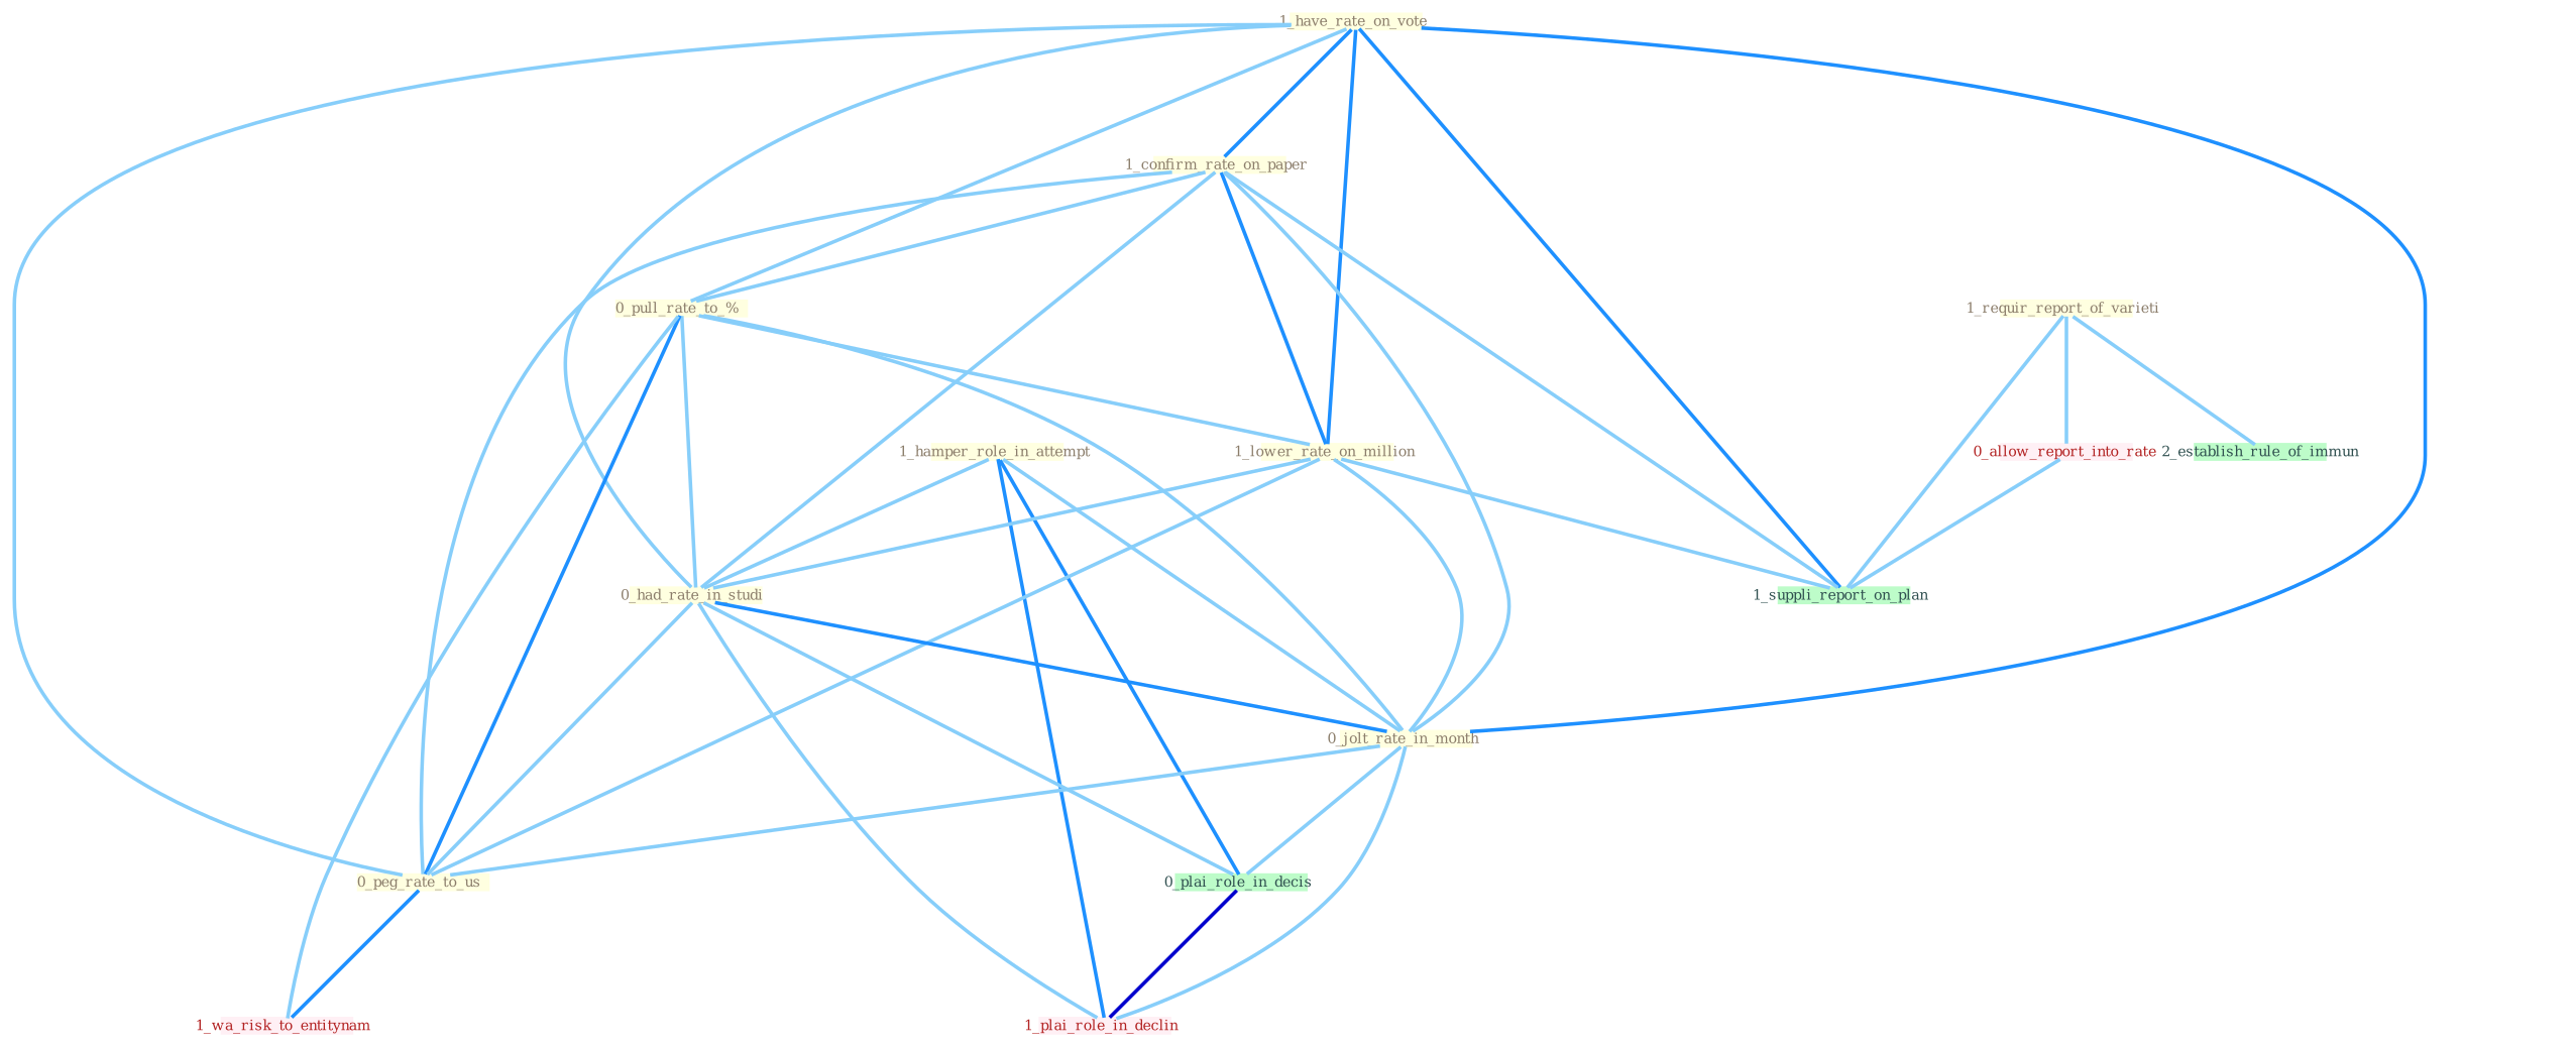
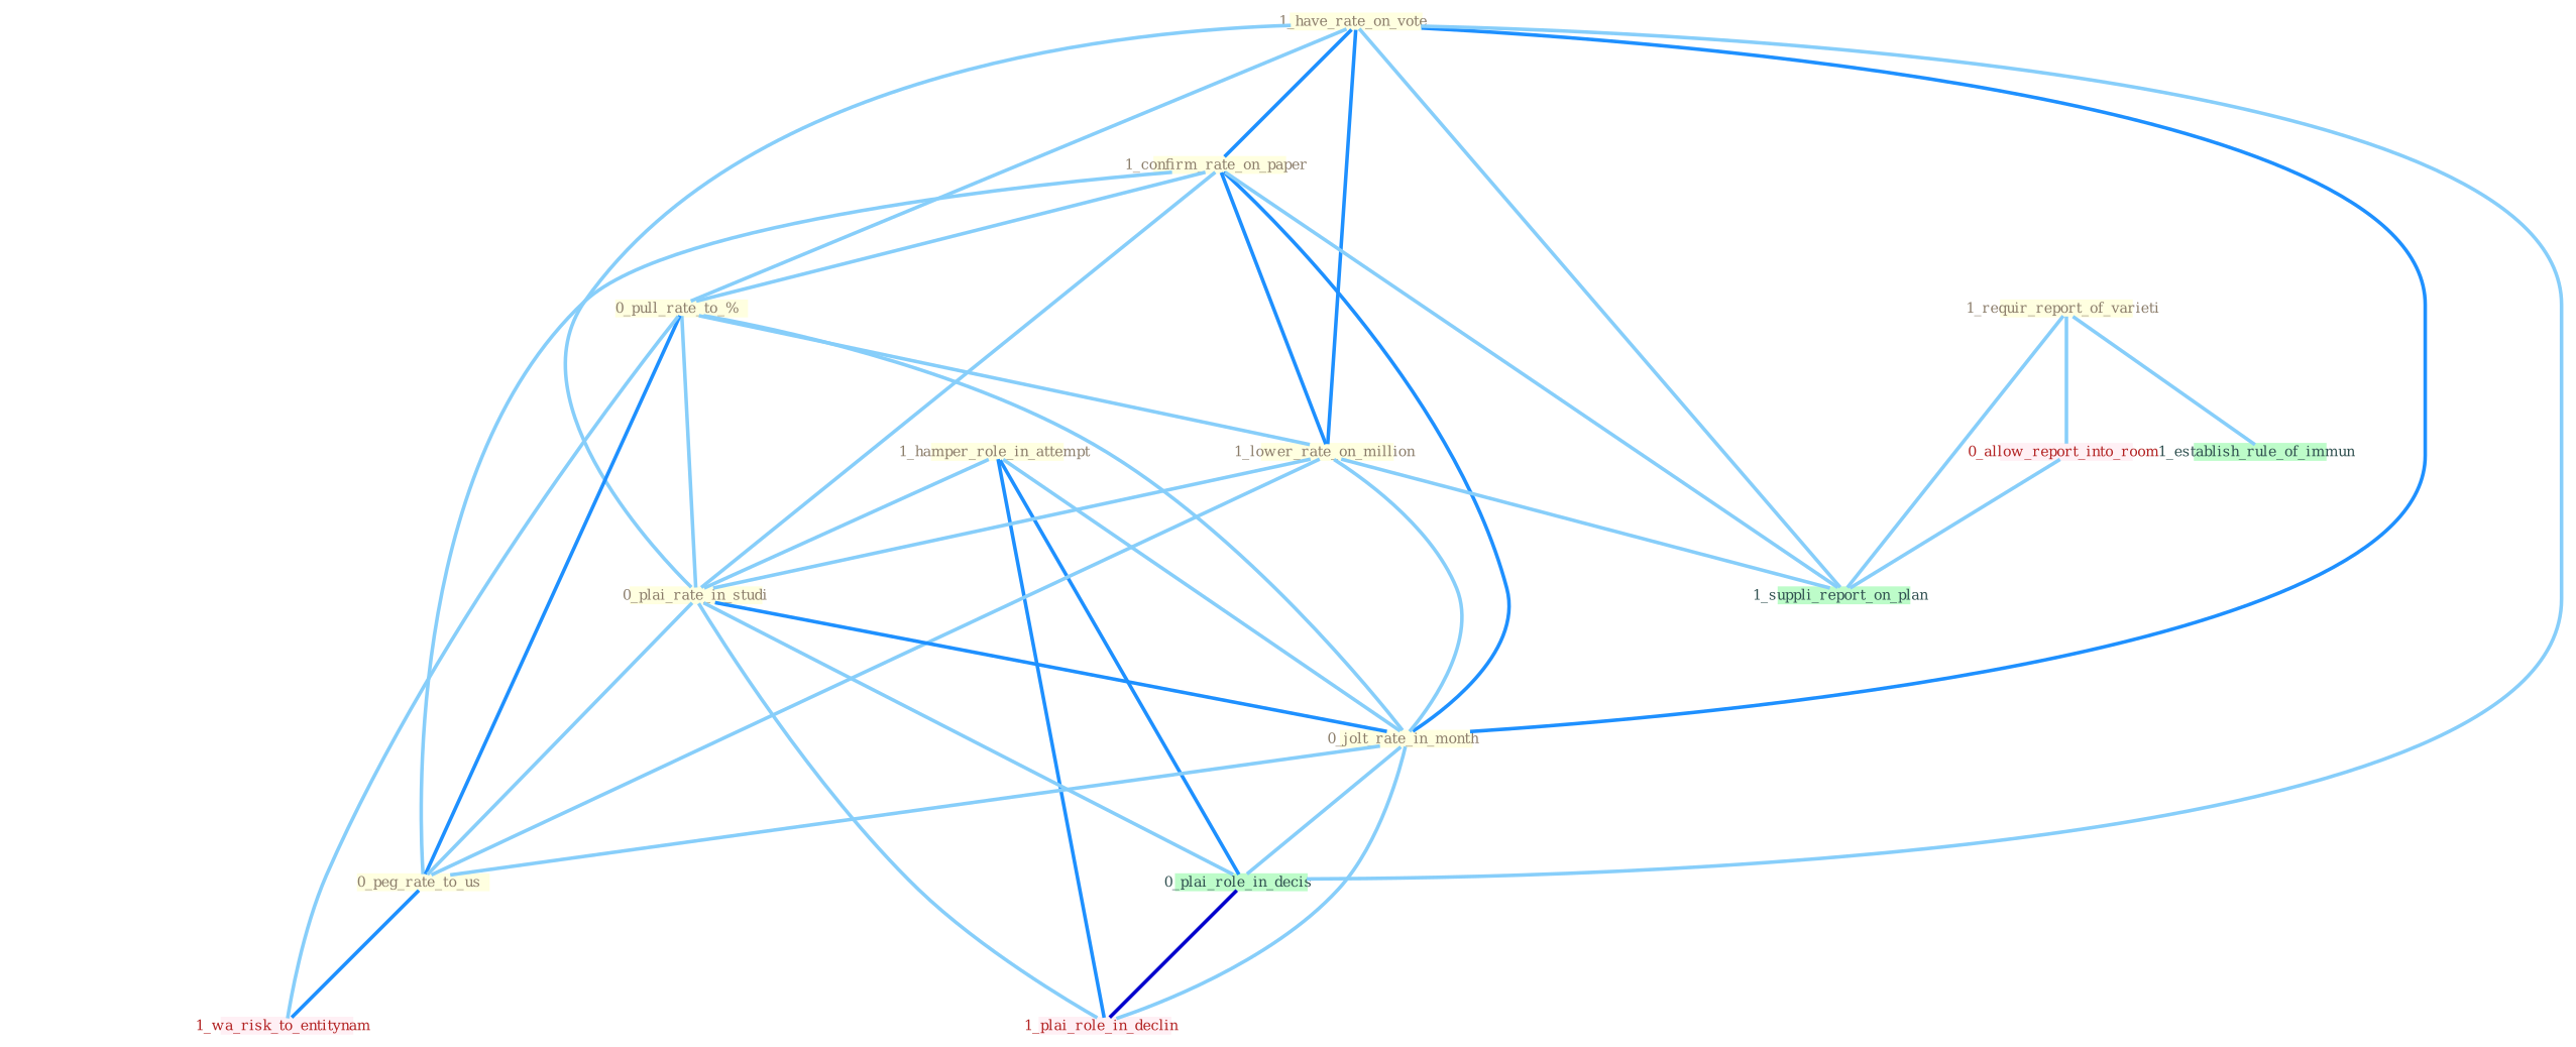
  graph {
    node [color="#ffffe0" fixedsize=true fontcolor="#8b7d6b" fontsize=4 shape=polygon style=filled]
    edge [color="#87cefa" w=1]
    "1_have_rate_on_vote " [height=.06 width=.5]
    "1_hamper_role_in_attempt " [height=.06 width=.5]
    "1_requir_report_of_varieti " [height=.06 width=.5]
    "1_confirm_rate_on_paper " [height=.06 width=.5]
    "0_pull_rate_to_% " [height=.06 width=.5]
    "1_lower_rate_on_million " [height=.06 width=.5]
-   "0_had_rate_in_studi " [height=.06 width=.5]
+   "0_had_rate_in_studi " [height=.06 width=.5 label="0_plai_rate_in_studi"]
    "0_jolt_rate_in_month " [height=.06 width=.5]
    "0_peg_rate_to_us " [height=.06 width=.5]
    "1_wa_risk_to_entitynam " [color="#fff0f5" fontcolor="#b22222" height=.06 width=.5]
    "1_plai_role_in_declin " [color="#fff0f5" fontcolor="#b22222" height=.06 width=.5]
-   "0_allow_report_into_room " [color="#fff0f5" fontcolor="#b22222" height=.06 width=.5 label="0_allow_report_into_rate"]
+   "0_allow_report_into_room " [color="#fff0f5" fontcolor="#b22222" height=.06 width=.5]
    "1_suppli_report_on_plan " [color="#BDFCC9" fontcolor="#2f4f4f" height=.06 width=.5]
    "0_plai_role_in_decis " [color="#BDFCC9" fontcolor="#2f4f4f" height=.06 width=.5]
-   "1_establish_rule_of_immun " [color="#BDFCC9" fontcolor="#2f4f4f" height=.06 width=.5 label="2_establish_rule_of_immun"]
+   "1_establish_rule_of_immun " [color="#BDFCC9" fontcolor="#2f4f4f" height=.06 width=.5]
    subgraph sub_1 {
      "1_have_rate_on_vote "
      "1_hamper_role_in_attempt "
      "1_requir_report_of_varieti "
      "1_confirm_rate_on_paper "
      "0_pull_rate_to_% "
      "1_lower_rate_on_million "
      "0_had_rate_in_studi "
      "0_jolt_rate_in_month "
      "0_peg_rate_to_us "
    }
    subgraph sub_2 {
      "1_wa_risk_to_entitynam "
      "1_plai_role_in_declin "
      "0_allow_report_into_room "
    }
    "1_have_rate_on_vote " -- "1_confirm_rate_on_paper " [color="#1e90ff" w=2]
    "1_have_rate_on_vote " -- "0_pull_rate_to_% "
    "1_have_rate_on_vote " -- "1_lower_rate_on_million " [color="#1e90ff" w=2]
    "1_have_rate_on_vote " -- "0_had_rate_in_studi "
    "1_have_rate_on_vote " -- "0_jolt_rate_in_month " [color="#1e90ff"]
-   "1_have_rate_on_vote " -- "0_peg_rate_to_us "
-   "1_have_rate_on_vote " -- "1_suppli_report_on_plan " [color="#1e90ff"]
+   "1_have_rate_on_vote " -- "0_plai_role_in_decis "
+   "1_have_rate_on_vote " -- "1_suppli_report_on_plan "
    "1_hamper_role_in_attempt " -- "0_had_rate_in_studi "
    "1_hamper_role_in_attempt " -- "0_jolt_rate_in_month "
    "1_hamper_role_in_attempt " -- "1_plai_role_in_declin " [color="#1e90ff" w=2]
    "1_hamper_role_in_attempt " -- "0_plai_role_in_decis " [color="#1e90ff" w=2]
    "1_requir_report_of_varieti " -- "0_allow_report_into_room "
    "1_requir_report_of_varieti " -- "1_suppli_report_on_plan "
    "1_requir_report_of_varieti " -- "1_establish_rule_of_immun "
    "1_confirm_rate_on_paper " -- "0_pull_rate_to_% "
    "1_confirm_rate_on_paper " -- "1_lower_rate_on_million " [color="#1e90ff" w=2]
    "1_confirm_rate_on_paper " -- "0_had_rate_in_studi "
-   "1_confirm_rate_on_paper " -- "0_jolt_rate_in_month "
+   "1_confirm_rate_on_paper " -- "0_jolt_rate_in_month " [color="#1e90ff"]
    "1_confirm_rate_on_paper " -- "0_peg_rate_to_us "
    "1_confirm_rate_on_paper " -- "1_suppli_report_on_plan "
    "0_pull_rate_to_% " -- "1_lower_rate_on_million "
    "0_pull_rate_to_% " -- "0_had_rate_in_studi "
    "0_pull_rate_to_% " -- "0_jolt_rate_in_month "
    "0_pull_rate_to_% " -- "0_peg_rate_to_us " [color="#1e90ff" w=2]
    "0_pull_rate_to_% " -- "1_wa_risk_to_entitynam "
    "1_lower_rate_on_million " -- "0_had_rate_in_studi "
    "1_lower_rate_on_million " -- "0_jolt_rate_in_month "
    "1_lower_rate_on_million " -- "0_peg_rate_to_us "
    "1_lower_rate_on_million " -- "1_suppli_report_on_plan "
    "0_had_rate_in_studi " -- "0_jolt_rate_in_month " [color="#1e90ff" w=2]
    "0_had_rate_in_studi " -- "0_peg_rate_to_us "
    "0_had_rate_in_studi " -- "1_plai_role_in_declin "
    "0_had_rate_in_studi " -- "0_plai_role_in_decis "
    "0_jolt_rate_in_month " -- "0_peg_rate_to_us "
    "0_jolt_rate_in_month " -- "1_plai_role_in_declin "
    "0_jolt_rate_in_month " -- "0_plai_role_in_decis "
    "0_peg_rate_to_us " -- "1_wa_risk_to_entitynam " [color="#1e90ff"]
    "0_allow_report_into_room " -- "1_suppli_report_on_plan "
    "0_plai_role_in_decis " -- "1_plai_role_in_declin " [color="#0000cd" w=3]
  }
